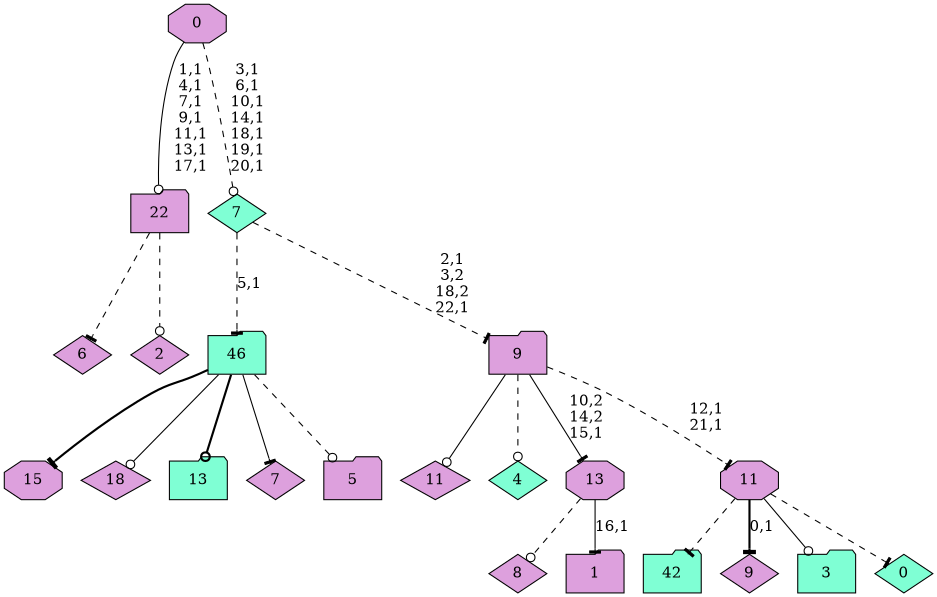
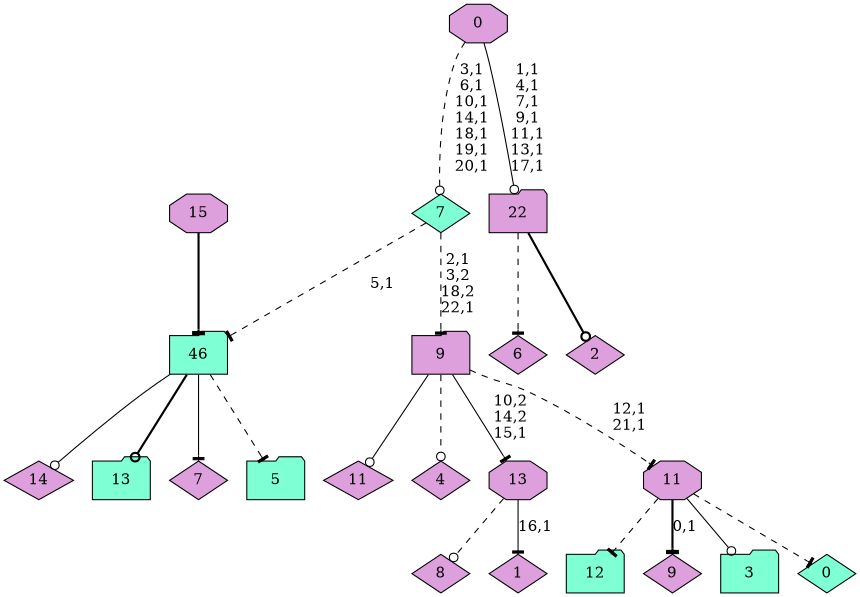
  digraph {
    node [fillcolor=plum shape=diamond style=filled]
    edge [arrowhead=tee style=dashed]
    n1 [label=15 shape=octagon]
-   n2 [label=18]
+   n2 [label=14]
    n3 [fillcolor=aquamarine label=13 shape=folder]
-   n4 [fillcolor=aquamarine label=42 shape=folder]
+   n4 [fillcolor=aquamarine label=12 shape=folder]
    n5 [label=11]
    n6 [label=9]
    n7 [label=8]
    n8 [label=7]
    n9 [label=6]
-   n10 [label=5 shape=folder]
+   n10 [fillcolor=aquamarine label=5 shape=folder]
    n11 [fillcolor=aquamarine label=46 shape=folder]
-   n12 [fillcolor=aquamarine label=4]
+   n12 [label=4]
    n13 [fillcolor=aquamarine label=3 shape=folder]
    n14 [label=2]
    22 [shape=folder]
-   n16 [label=1 shape=folder]
+   n16 [label=1]
    13 [shape=octagon]
    n18 [fillcolor=aquamarine label=0]
    11 [shape=octagon]
    9 [shape=folder]
    7 [fillcolor=aquamarine]
    0 [shape=octagon]
-   n11 -> n1 [style=bold]
+   n1 -> n11 [style=bold]
    n11 -> n2 [arrowhead=odot style=solid]
    n11 -> n3 [arrowhead=odot style=bold]
    n11 -> n8 [style=solid]
-   n11 -> n10 [arrowhead=odot]
+   n11 -> n10
    22 -> n9
-   22 -> n14 [arrowhead=odot]
+   22 -> n14 [arrowhead=odot style=bold]
    13 -> n7 [arrowhead=odot]
    13 -> n16 [label="16,1" style=solid]
    11 -> n4
    11 -> n6 [label="0,1" style=bold]
    11 -> n13 [arrowhead=odot style=solid]
    11 -> n18
    9 -> n5 [arrowhead=odot style=solid]
    9 -> n12 [arrowhead=odot]
    9 -> 13 [label="10,2\n14,2\n15,1" style=solid]
    9 -> 11 [label="12,1\n21,1"]
    7 -> n11 [label="5,1"]
    7 -> 9 [label="2,1\n3,2\n18,2\n22,1"]
    0 -> 22 [arrowhead=odot label="1,1\n4,1\n7,1\n9,1\n11,1\n13,1\n17,1" style=solid]
    0 -> 7 [arrowhead=odot label="3,1\n6,1\n10,1\n14,1\n18,1\n19,1\n20,1"]
  }
